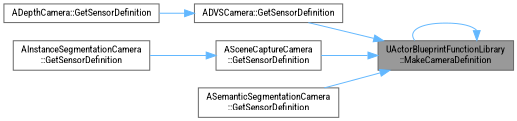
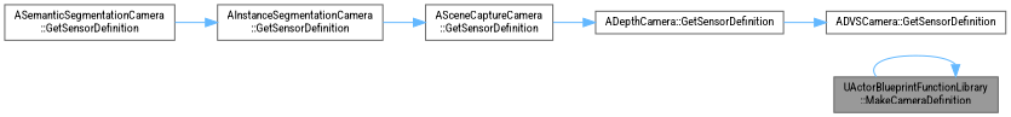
  digraph {
    fontname="Roboto Condensed"
    rankdir=RL
    node [color=grey40 fillcolor=white fontname="Roboto Condensed" fontsize=10 shape=box style=filled]
    edge [color=steelblue1 dir=back fontname="Roboto Condensed" fontsize=10 labelfontname=Helvetica labelfontsize=10 style=solid]
    n1 [color=gray40 fillcolor=grey60 fontcolor=black height=0.2 label="UActorBlueprintFunctionLibrary\l::MakeCameraDefinition" width=0.4]
    n2 [height=0.2 label="ADVSCamera::GetSensorDefinition" width=0.4]
    n3 [height=0.2 label="ASceneCaptureCamera\l::GetSensorDefinition" width=0.4]
    n4 [height=0.2 label="ASemanticSegmentationCamera\l::GetSensorDefinition" width=0.4]
    n5 [height=0.2 label="ADepthCamera::GetSensorDefinition" width=0.4]
    n6 [height=0.2 label="AInstanceSegmentationCamera\l::GetSensorDefinition" width=0.4]
    n1 -> n1
-   n1 -> n2
-   n1 -> n3
-   n1 -> n4
+   n5 -> n3
+   n6 -> n4
    n2 -> n5
    n3 -> n6
  }
